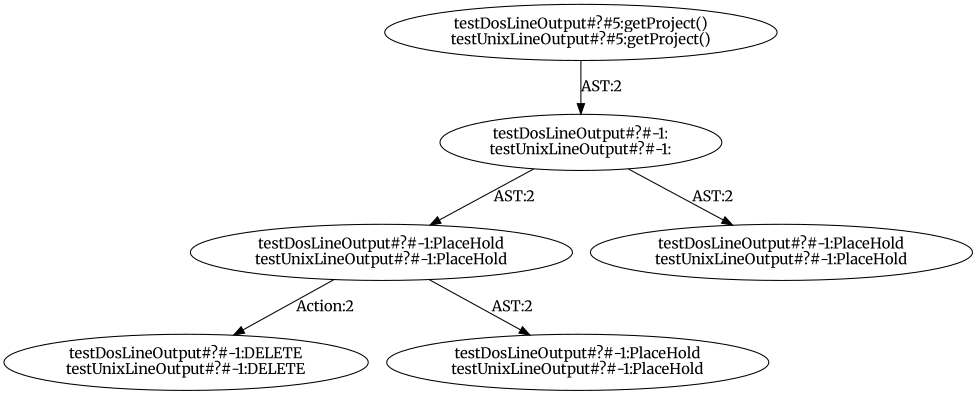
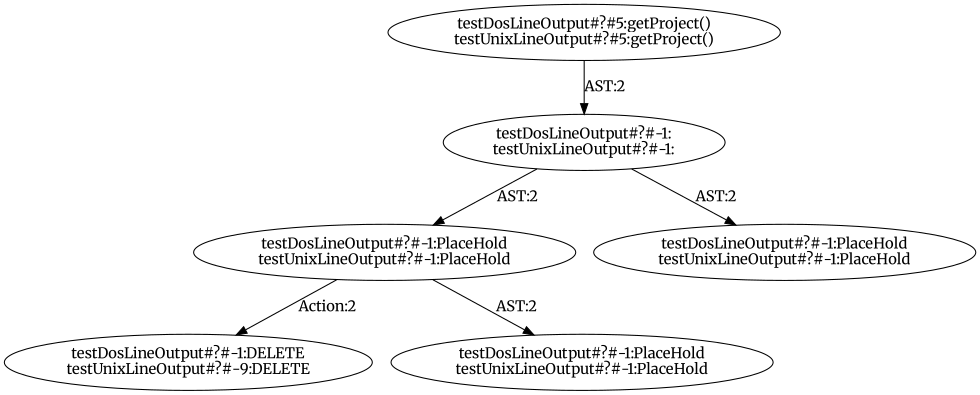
  digraph {
    fontname=Merriweather
    node [shape=ellipse fontname=Merriweather]
    edge [fontname=Merriweather]
-   n1 [label="testDosLineOutput#?#-1:DELETE\ntestUnixLineOutput#?#-1:DELETE"]
+   n1 [label="testDosLineOutput#?#-1:DELETE\ntestUnixLineOutput#?#-9:DELETE"]
    n2 [label="testDosLineOutput#?#-1:PlaceHold\ntestUnixLineOutput#?#-1:PlaceHold"]
    n3 [label="testDosLineOutput#?#-1:PlaceHold\ntestUnixLineOutput#?#-1:PlaceHold"]
    n4 [label="testDosLineOutput#?#-1:\ntestUnixLineOutput#?#-1:"]
    n5 [label="testDosLineOutput#?#-1:PlaceHold\ntestUnixLineOutput#?#-1:PlaceHold"]
    n6 [label="testDosLineOutput#?#5:getProject()\ntestUnixLineOutput#?#5:getProject()"]
    n2 -> n1 [label="Action:2"]
    n2 -> n3 [label="AST:2"]
    n4 -> n2 [label="AST:2"]
    n4 -> n5 [label="AST:2"]
    n6 -> n4 [label="AST:2"]
  }
